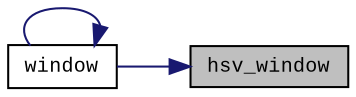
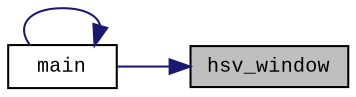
  digraph {
    rankdir=RL
    fontname="Liberation Mono"
    node [color=black fontname="Liberation Mono" fontsize=10 shape=record style=filled]
    edge [color=midnightblue dir=back fontname="Liberation Mono" fontsize=10 labelfontname=Helvetica labelfontsize=10 style=solid]
    n1 [fillcolor=grey75 fontcolor=black height=0.2 label=hsv_window width=0.4]
-   n2 [fillcolor=white height=0.2 label=window width=0.4]
+   n2 [fillcolor=white height=0.2 label=main width=0.4]
    n1 -> n2
    n2 -> n2
  }
